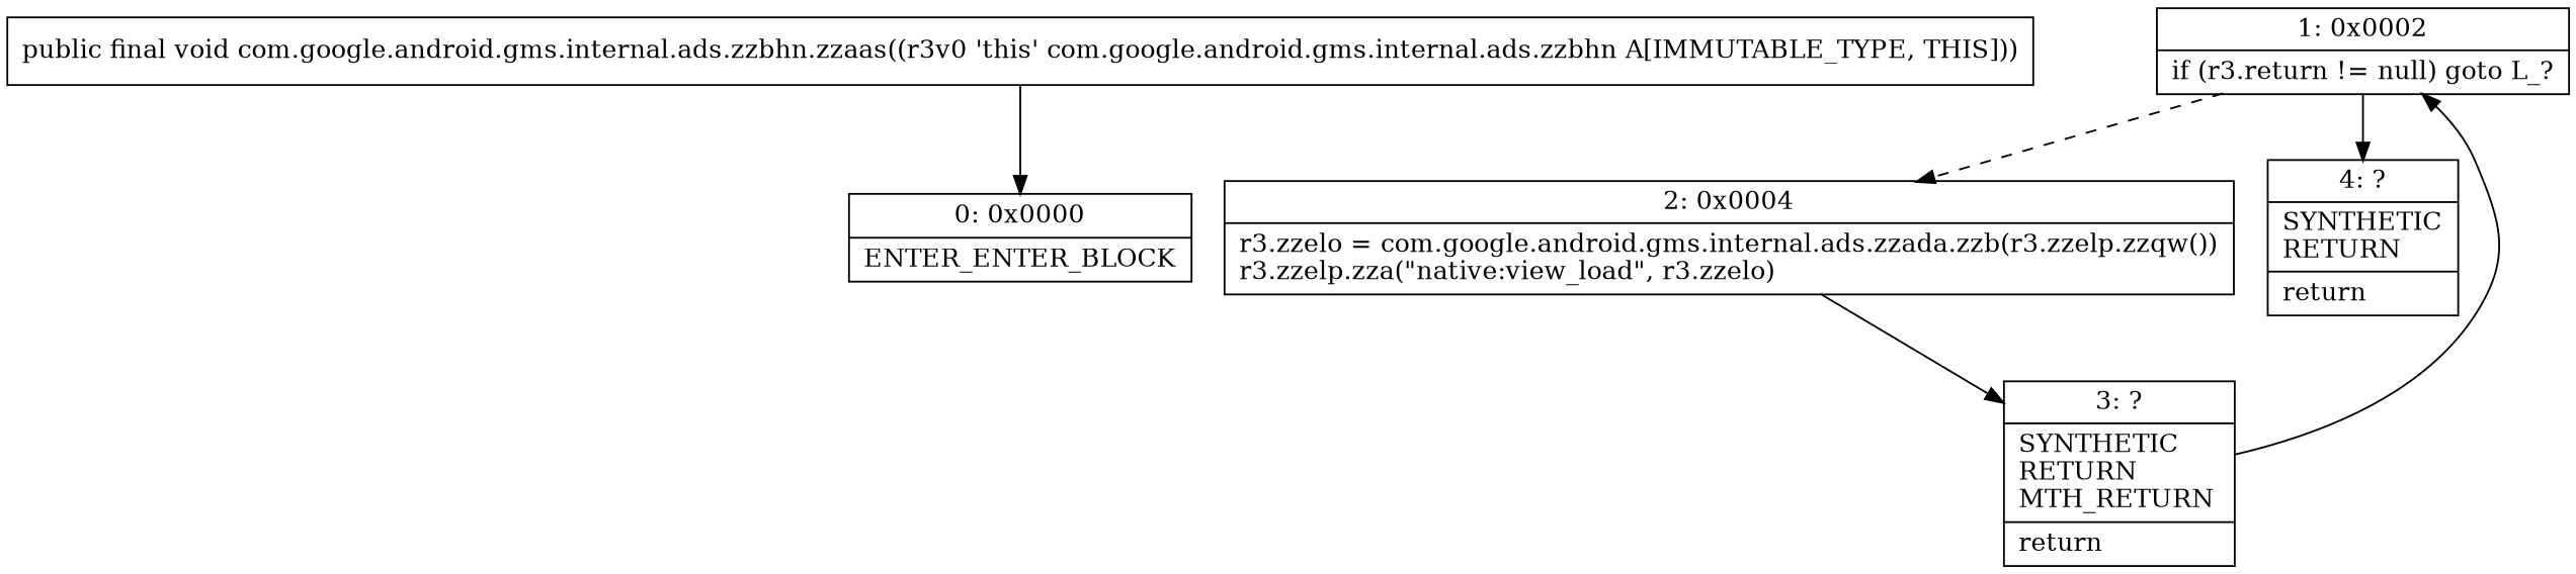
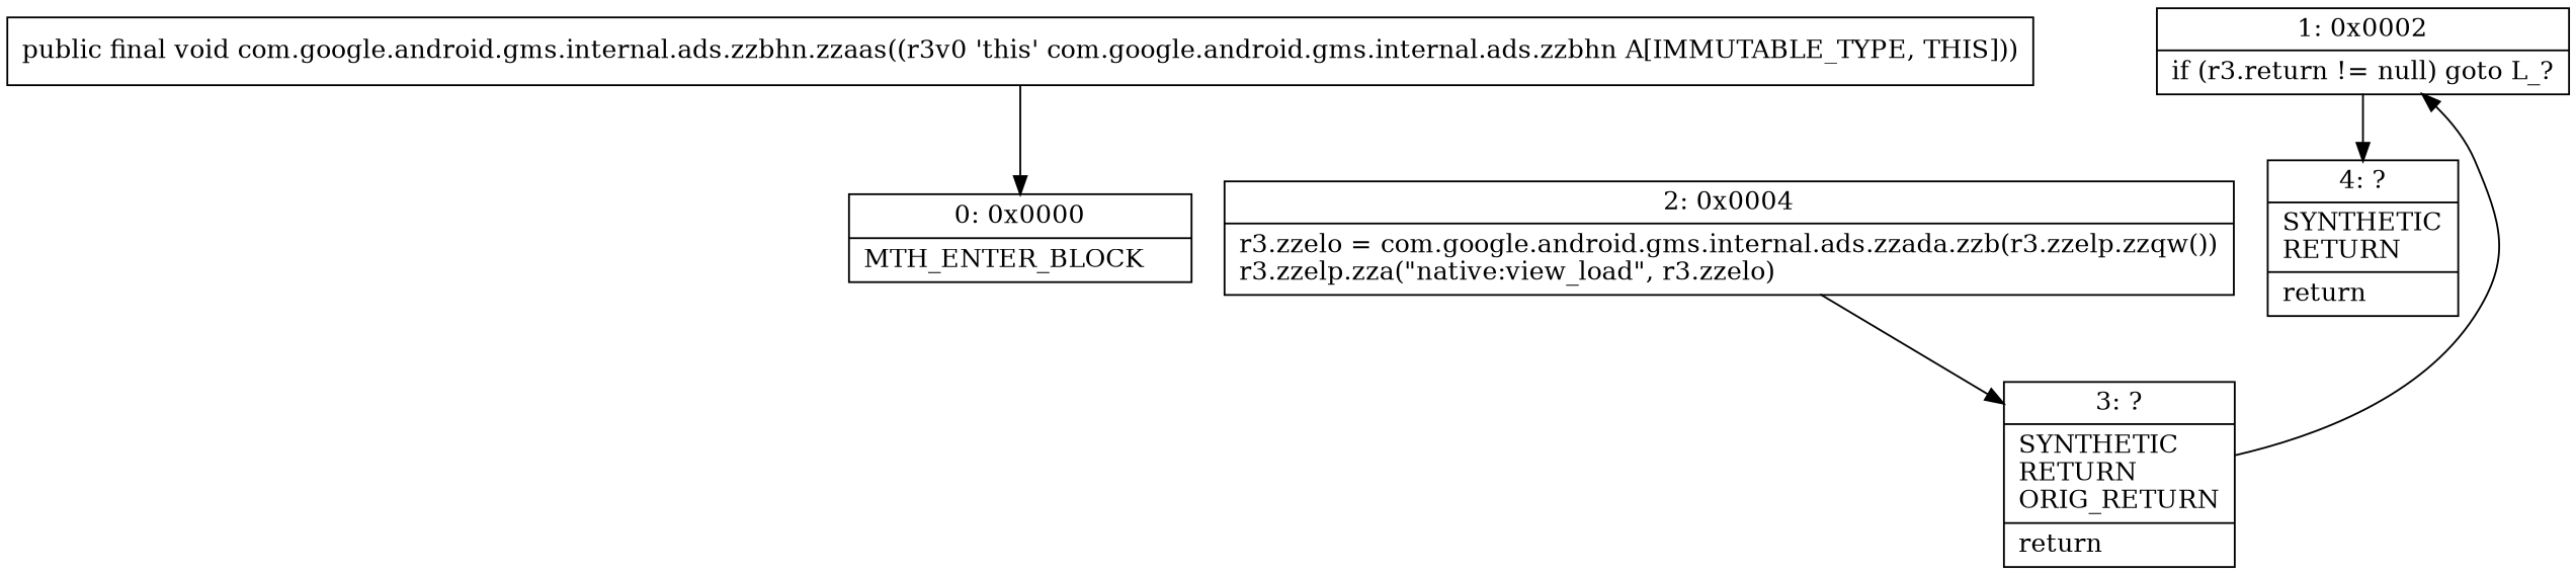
  digraph {
    node [shape=record]
-   n1 [label="{0\:\ 0x0000|ENTER_ENTER_BLOCK\l}"]
+   n1 [label="{0\:\ 0x0000|MTH_ENTER_BLOCK\l}"]
    n2 [label="{1\:\ 0x0002|if (r3.return != null) goto L_?\l}"]
    n3 [label="{2\:\ 0x0004|r3.zzelo = com.google.android.gms.internal.ads.zzada.zzb(r3.zzelp.zzqw())\lr3.zzelp.zza(\"native:view_load\", r3.zzelo)\l}"]
    n4 [label="{4\:\ ?|SYNTHETIC\lRETURN\l|return\l}"]
-   n5 [label="{3\:\ ?|SYNTHETIC\lRETURN\lMTH_RETURN\l|return\l}"]
+   n5 [label="{3\:\ ?|SYNTHETIC\lRETURN\lORIG_RETURN\l|return\l}"]
    n6 [label="{public final void com.google.android.gms.internal.ads.zzbhn.zzaas((r3v0 'this' com.google.android.gms.internal.ads.zzbhn A[IMMUTABLE_TYPE, THIS])) }"]
-   n2 -> n3 [style=dashed]
    n2 -> n4
    n3 -> n5
    n5 -> n2
    n6 -> n1
  }
